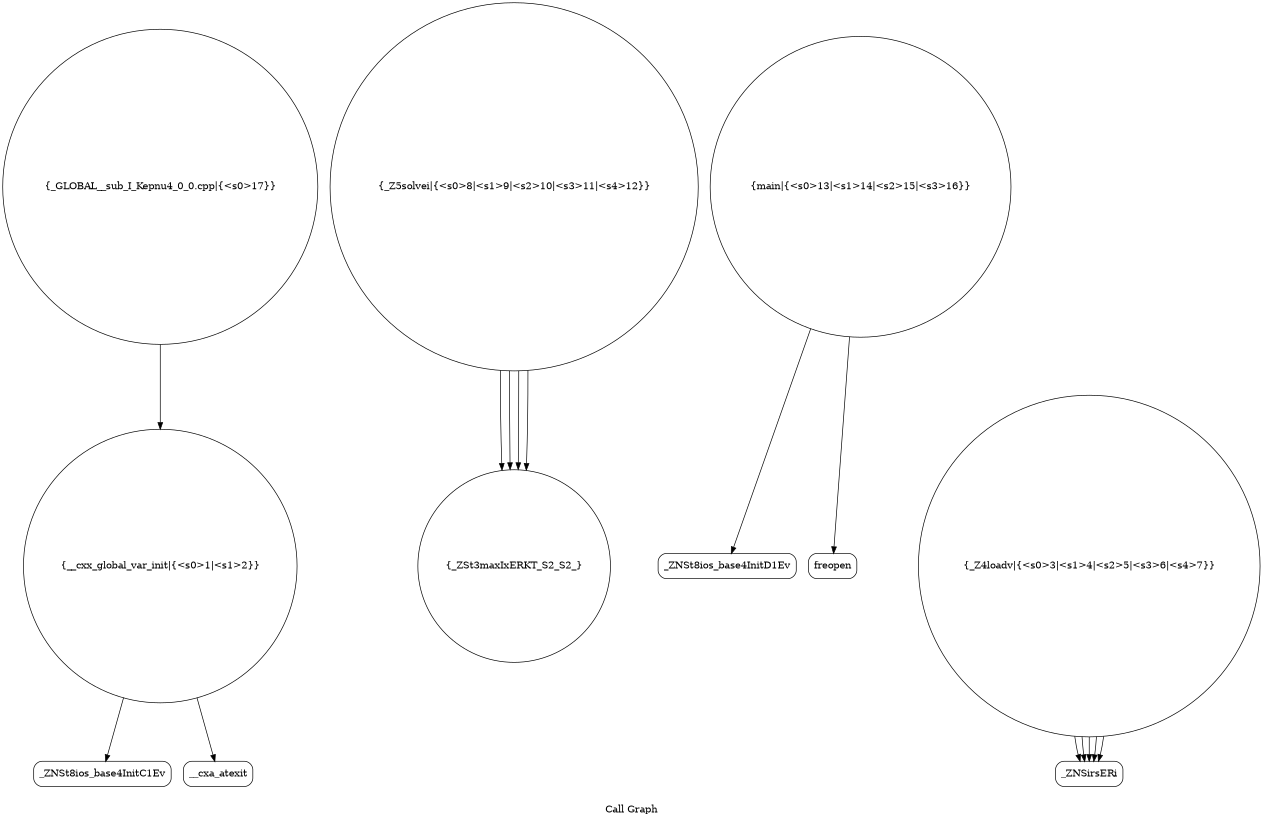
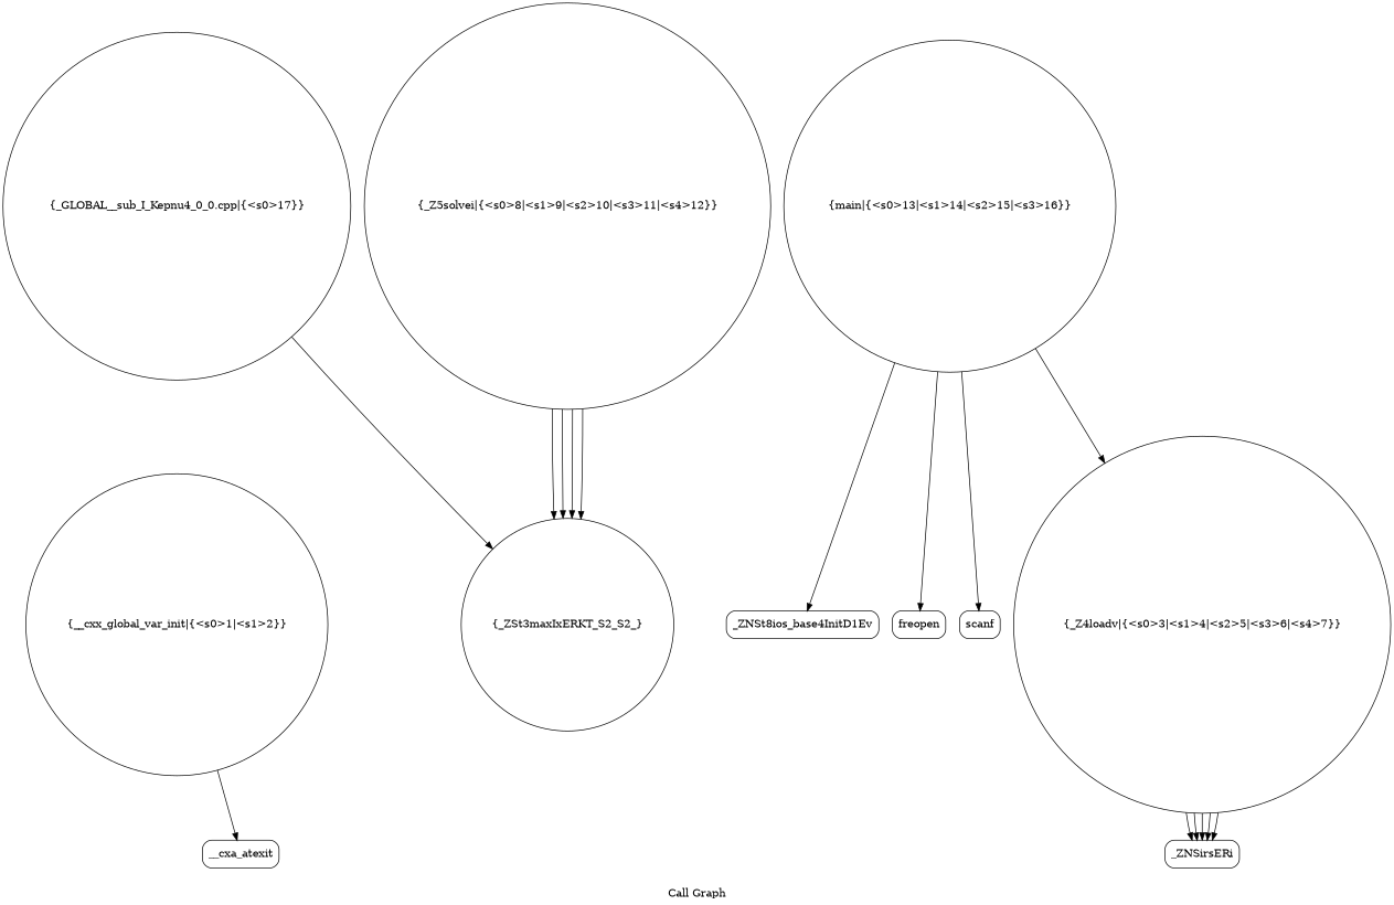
  digraph {
    label="Call Graph"
    node [shape=circle]
    edge [color=black tailport=s0]
    n1 [label="{__cxx_global_var_init|{<s0>1|<s1>2}}"]
-   n2 [label="{_ZNSt8ios_base4InitC1Ev}" shape=Mrecord]
    n3 [label="{__cxa_atexit}" shape=Mrecord]
    n4 [label="{_ZSt3maxIxERKT_S2_S2_}"]
    n5 [label="{_ZNSt8ios_base4InitD1Ev}" shape=Mrecord]
    n6 [label="{main|{<s0>13|<s1>14|<s2>15|<s3>16}}"]
    n7 [label="{freopen}" shape=Mrecord]
+   n8 [label="{scanf}" shape=Mrecord]
    n9 [label="{_Z4loadv|{<s0>3|<s1>4|<s2>5|<s3>6|<s4>7}}"]
    n10 [label="{_ZNSirsERi}" shape=Mrecord]
    n11 [label="{_Z5solvei|{<s0>8|<s1>9|<s2>10|<s3>11|<s4>12}}"]
    n12 [label="{_GLOBAL__sub_I_Kepnu4_0_0.cpp|{<s0>17}}"]
-   n1 -> n2
    n1 -> n3 [tailport=s1]
    n6 -> n5 [tailport=s3]
    n6 -> n7
+   n6 -> n8 [tailport=s1]
+   n6 -> n9 [tailport=s2]
    n9 -> n10
    n9 -> n10 [tailport=s1]
    n9 -> n10 [tailport=s2]
    n9 -> n10 [tailport=s3]
    n9 -> n10 [tailport=s4]
    n11 -> n4
    n11 -> n4 [tailport=s1]
    n11 -> n4 [tailport=s2]
    n11 -> n4 [tailport=s3]
-   n12 -> n1
+   n12 -> n4
  }
